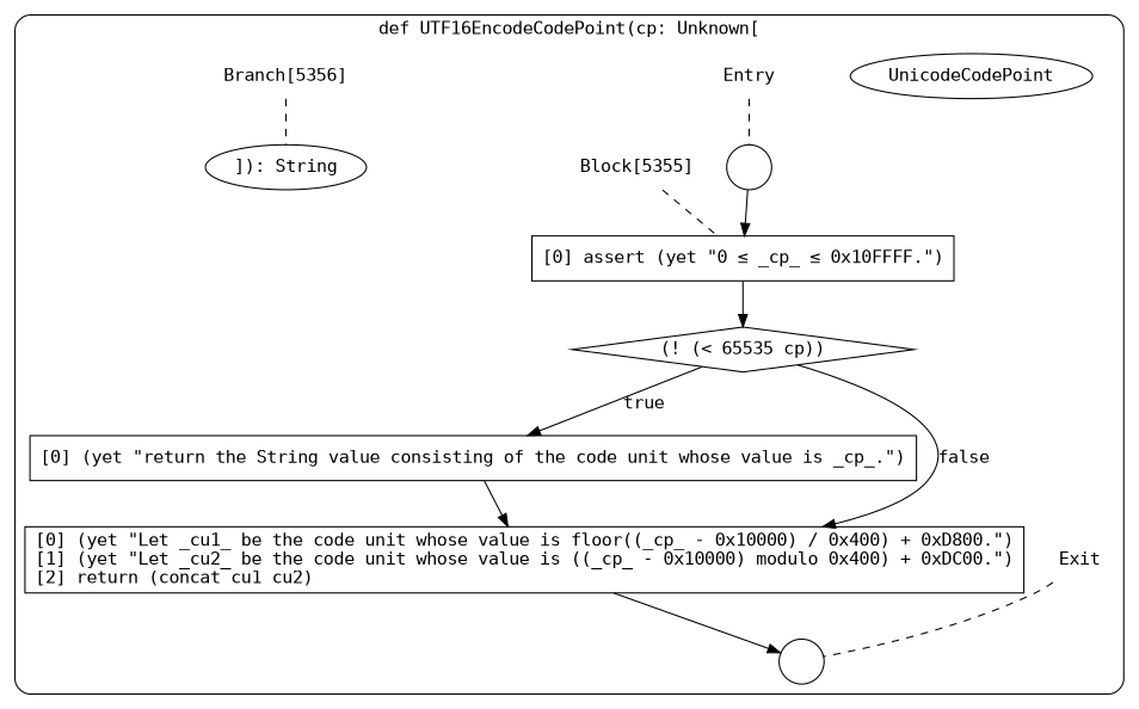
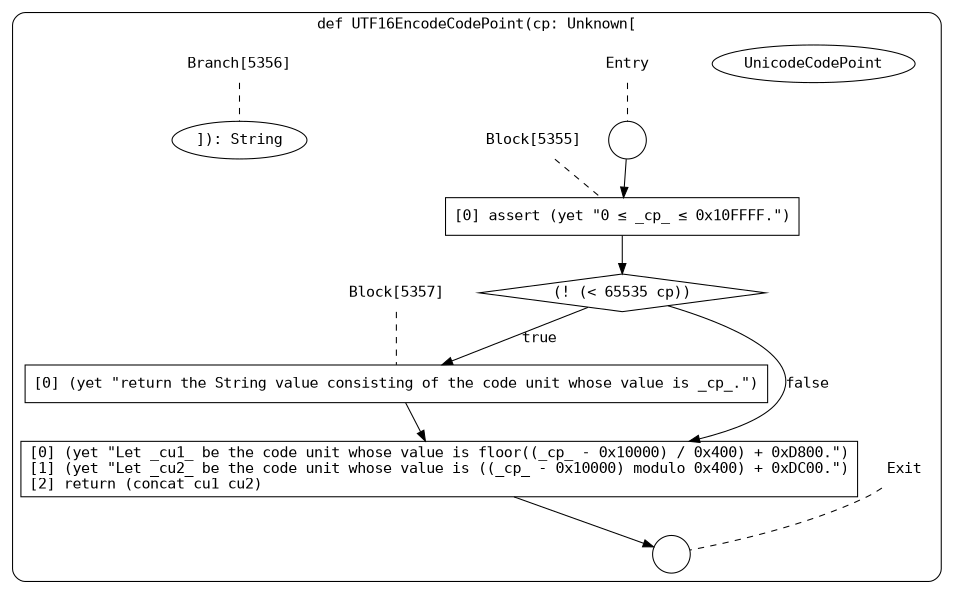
  digraph {
    fontname=Consolas
    node [fontname=Consolas shape=none]
    edge [color=black fontname=Consolas]
    UnicodeCodePoint [shape=""]
    "]): String" [shape=""]
    n3 [label=<<font color="black">Entry</font>>]
    n4 [color=black fillcolor=white label=" " shape=circle style=filled]
    n5 [color=black fillcolor=white label=<<font color="black">[0] assert (yet &quot;0 &le; _cp_ &le; 0x10FFFF.&quot;)<BR ALIGN="LEFT"/></font>> shape=box style=filled]
    n6 [color=black fillcolor=white label=<<font color="black">(! (&lt; 65535 cp))</font>> shape=diamond style=filled]
    n7 [label=<<font color="black">Exit</font>>]
    n8 [color=black fillcolor=white label=" " shape=circle style=filled]
    n9 [label=<<font color="black">Block[5355]</font>>]
    n10 [color=black fillcolor=white label=<<font color="black">[0] (yet &quot;return the String value consisting of the code unit whose value is _cp_.&quot;)<BR ALIGN="LEFT"/></font>> shape=box style=filled]
    n11 [color=black fillcolor=white label=<<font color="black">[0] (yet &quot;Let _cu1_ be the code unit whose value is floor((_cp_ - 0x10000) / 0x400) + 0xD800.&quot;)<BR ALIGN="LEFT"/>[1] (yet &quot;Let _cu2_ be the code unit whose value is ((_cp_ - 0x10000) modulo 0x400) + 0xDC00.&quot;)<BR ALIGN="LEFT"/>[2] return (concat cu1 cu2)<BR ALIGN="LEFT"/></font>> shape=box style=filled]
    n12 [label=<<font color="black">Branch[5356]</font>>]
+   n13 [label=<<font color="black">Block[5357]</font>>]
    subgraph cluster_1 {
      label="def UTF16EncodeCodePoint(cp: Unknown["
      style=rounded
      UnicodeCodePoint
      "]): String"
      n3
      n4
      n5
      n6
      n7
      n8
      n9
      n10
      n11
      n12
+     n13
    }
    n3 -> n4 [arrowhead=none style=dashed]
    n4 -> n5
    n5 -> n6
    n6 -> n10 [label=<<font color="black">true</font>>]
    n6 -> n11 [label=<<font color="black">false</font>>]
    n7 -> n8 [arrowhead=none style=dashed]
    n9 -> n5 [arrowhead=none style=dashed]
    n10 -> n11
    n11 -> n8
    n12 -> "]): String" [arrowhead=none style=dashed]
+   n13 -> n10 [arrowhead=none style=dashed]
  }
